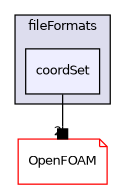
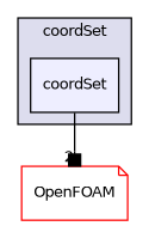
  digraph {
    compound=true
    node [fontname=Helvetica fontsize=10]
    n1 [fillcolor="#eeeeff" label=coordSet pencolor=black shape=box style=filled]
    n2 [color=red label=OpenFOAM shape=note]
    subgraph cluster_1 {
      bgcolor="#ddddee"
      fontname=Helvetica
      fontsize=10
-     label=fileFormats
+     label=coordSet
      pencolor=black
      n1
    }
    n1 -> n2 [headlabel=2 labeldistance=1.5 labelfontname=Helvetica labelfontsize=10 style=solid arrowhead=box]
  }
